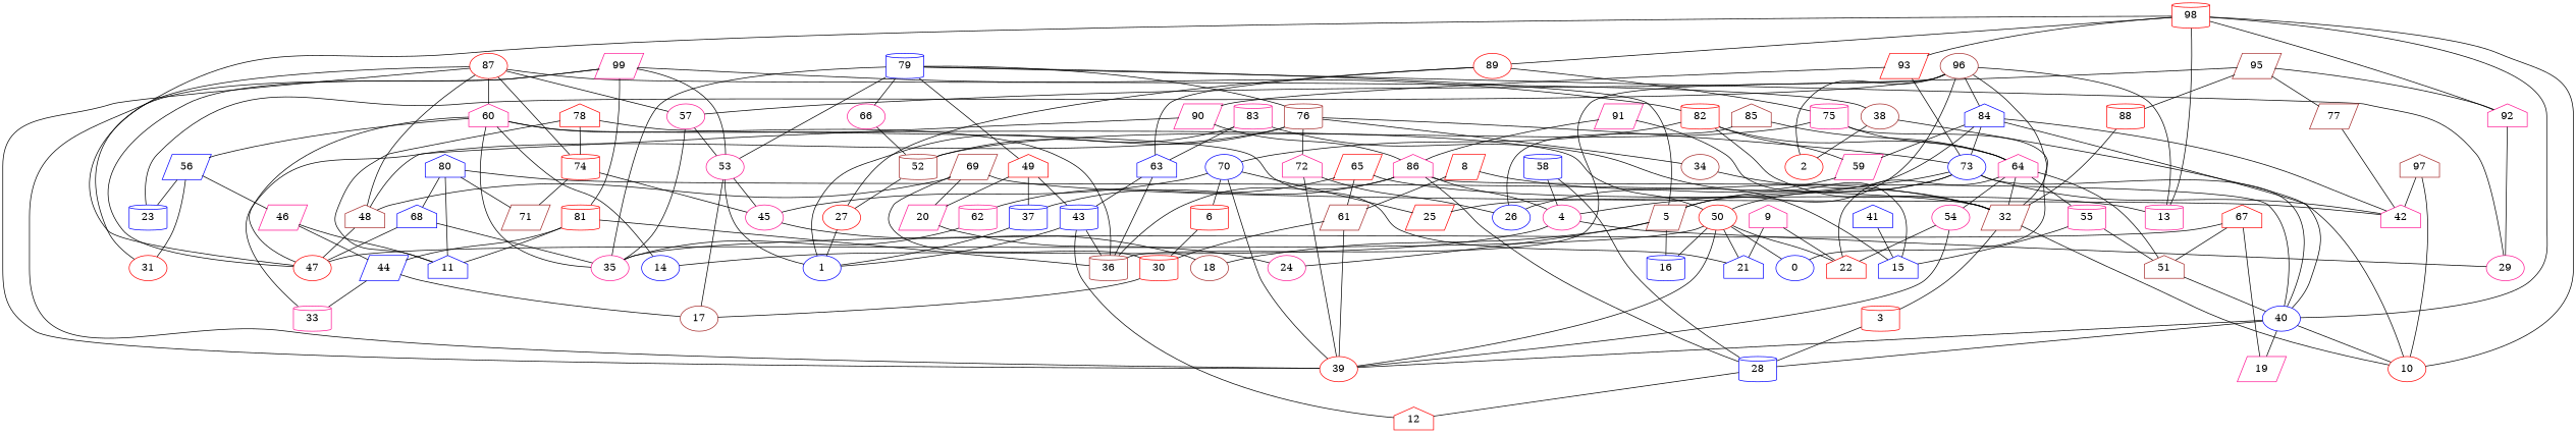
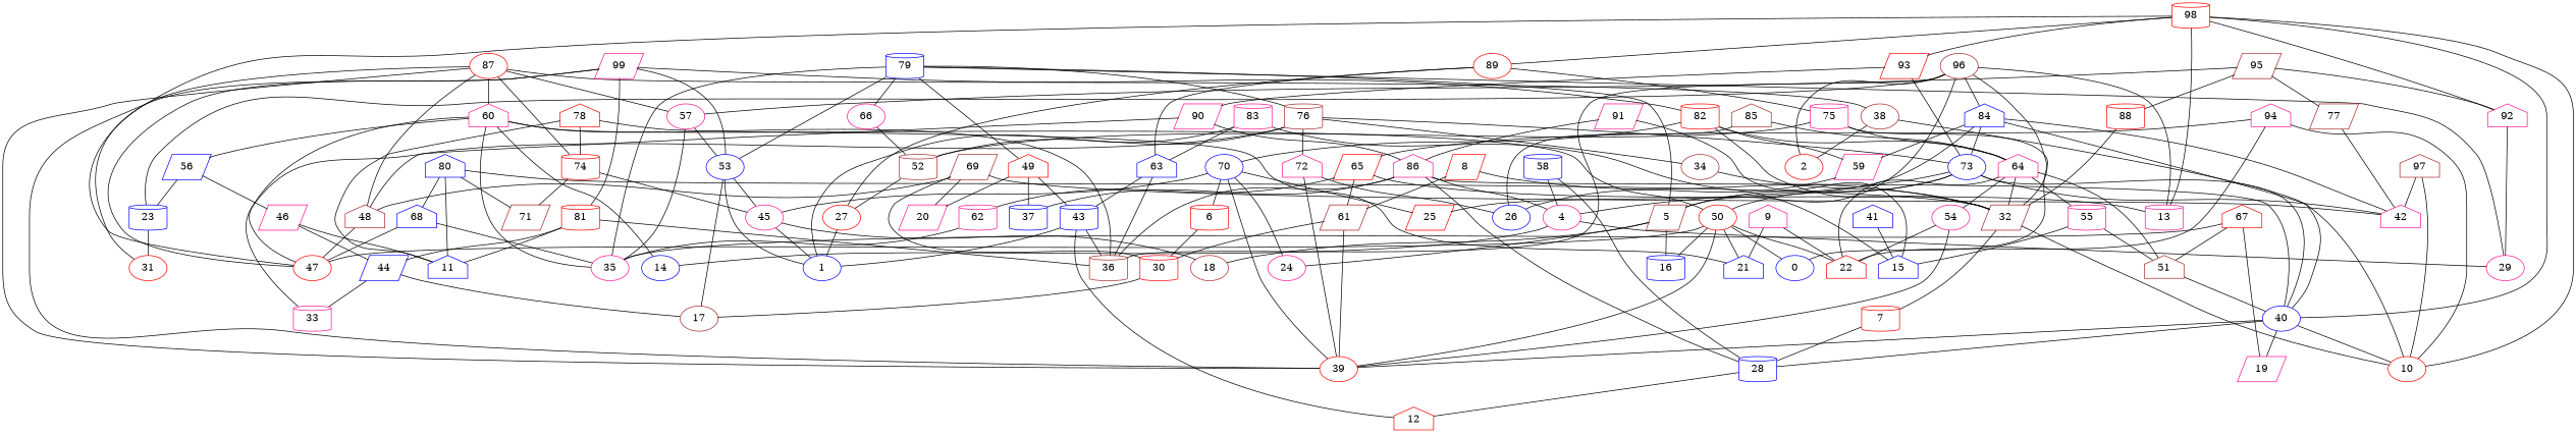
  digraph {
    node [color=deeppink shape=ellipse]
    edge [color=black dir=none]
    52 [color=brown shape=cylinder]
    27 [color=red]
    1 [color=blue]
    46 [shape=parallelogram]
    44 [color=blue shape=parallelogram]
    11 [color=blue shape=house]
    33 [shape=cylinder]
    17 [color=brown]
    28 [color=blue shape=cylinder]
    12 [color=red shape=house]
    80 [color=blue shape=house]
    68 [color=blue shape=house]
    32 [color=brown shape=parallelogram]
    71 [color=brown shape=parallelogram]
    47 [color=red]
    35
    10 [color=red]
-   3 [color=red shape=cylinder]
+   3 [color=red shape=cylinder label=7]
    49 [color=red shape=house]
    37 [color=blue shape=cylinder]
    43 [color=blue shape=cylinder]
    20 [shape=parallelogram]
    36 [color=brown shape=cylinder]
    93 [color=red shape=parallelogram]
    73 [color=blue]
    90 [shape=parallelogram]
    40 [color=blue]
    4
    42 [shape=house]
    5 [color=brown shape=parallelogram]
    50 [color=red]
    86 [shape=house]
    48 [color=brown shape=house]
+   94 [shape=house]
    22 [color=red shape=house]
    65 [color=red shape=parallelogram]
    62 [shape=cylinder]
    61 [color=brown shape=parallelogram]
    13 [shape=cylinder]
    85 [color=brown shape=house]
    26 [color=blue]
    64 [shape=house]
    54
    55 [shape=cylinder]
    51 [color=brown shape=house]
    39 [color=red]
    15 [color=blue shape=house]
    8 [color=red shape=parallelogram]
    30 [color=red shape=cylinder]
    19 [shape=parallelogram]
    29
    14 [color=blue]
    87 [color=red]
    60 [shape=house]
    57
    74 [color=red shape=cylinder]
    31 [color=red]
    38 [color=brown]
    56 [color=blue shape=parallelogram]
-   53
+   53 [color=blue]
    45
    2 [color=red]
    75 [shape=cylinder]
    0 [color=blue]
    89 [color=red]
    63 [color=blue shape=house]
    78 [color=red shape=house]
    21 [color=blue shape=house]
    91 [shape=parallelogram]
    18 [color=brown]
    97 [color=brown shape=house]
    88 [color=red shape=cylinder]
    23 [color=blue shape=cylinder]
    79 [color=blue shape=cylinder]
    76 [color=brown shape=cylinder]
    66
    34 [color=brown]
    72 [shape=house]
    24
    16 [color=blue shape=cylinder]
    70 [color=blue]
    6 [color=red shape=cylinder]
    25 [color=red shape=parallelogram]
    77 [color=brown shape=parallelogram]
    67 [color=red shape=house]
    59 [shape=parallelogram]
    92 [shape=house]
    83 [shape=cylinder]
    69 [color=brown shape=parallelogram]
    81 [color=red shape=cylinder]
    95 [color=brown shape=parallelogram]
    98 [color=red shape=cylinder]
    82 [color=red shape=cylinder]
    41 [color=blue shape=house]
    58 [color=blue shape=cylinder]
    84 [color=blue shape=house]
    9 [shape=house]
    99 [shape=parallelogram]
    96 [color=brown]
    subgraph sub_1 {
      52
      27
      1
      46
      44
      11
      33
      17
      28
      12
      80
      68
      32
      71
      47
      35
      10
      3
      49
      37
      43
      20
      36
      93
      73
      90
      40
      4
      42
      5
      50
      86
      48
+     94
      22
      65
      62
      61
      13
      85
      26
      64
      54
      55
      51
      39
      15
      8
      30
      19
      29
      14
      87
      60
      57
      74
      31
      38
      56
      53
      45
      2
      75
      0
      89
      63
      78
      21
      91
      18
      97
      88
      23
      79
      76
      66
      34
      72
      24
      16
      70
      6
      25
      77
      67
      59
      92
      83
      69
      81
      95
      98
      82
      41
      58
      84
      9
      99
      96
    }
    52 -> 27
    27 -> 1
    46 -> 44
    46 -> 11
    44 -> 33
    44 -> 17
    28 -> 12
    80 -> 11
    80 -> 68
    80 -> 32
    80 -> 71
    68 -> 47
    68 -> 35
    32 -> 10
    32 -> 3
    3 -> 28
    49 -> 37
    49 -> 43
    49 -> 20
    43 -> 1
    43 -> 12
    43 -> 36
    93 -> 73
    93 -> 90
    73 -> 40
    73 -> 4
    73 -> 42
    73 -> 5
    73 -> 50
    90 -> 86
    90 -> 48
    40 -> 28
    40 -> 10
    40 -> 39
    40 -> 19
    4 -> 29
    4 -> 14
    5 -> 18
    5 -> 24
    5 -> 16
    50 -> 47
    50 -> 22
    50 -> 39
    50 -> 0
    50 -> 21
    50 -> 16
    86 -> 28
    86 -> 37
    86 -> 36
    86 -> 40
    86 -> 4
    48 -> 47
+   94 -> 10
+   94 -> 22
+   94 -> 65
    65 -> 62
    65 -> 61
    65 -> 13
    62 -> 35
    61 -> 39
    61 -> 30
    85 -> 26
    85 -> 64
    64 -> 32
    64 -> 22
    64 -> 54
    64 -> 55
    64 -> 51
    54 -> 22
    54 -> 39
    55 -> 51
    55 -> 15
    51 -> 40
    8 -> 32
    8 -> 61
    30 -> 17
    87 -> 48
    87 -> 39
    87 -> 60
    87 -> 57
    87 -> 74
    87 -> 31
    87 -> 38
    60 -> 47
    60 -> 35
    60 -> 36
    60 -> 50
    60 -> 14
    60 -> 56
    57 -> 35
    57 -> 53
    74 -> 71
    74 -> 45
    38 -> 10
    38 -> 2
    56 -> 46
-   56 -> 31
+   23 -> 31
    56 -> 23
    53 -> 1
    53 -> 17
    53 -> 45
-   37 -> 1
+   45 -> 1
    45 -> 18
    75 -> 52
    75 -> 64
    75 -> 0
    89 -> 27
    89 -> 75
    89 -> 63
    63 -> 43
    63 -> 36
    78 -> 11
    78 -> 74
    78 -> 21
    91 -> 86
    91 -> 15
    97 -> 10
    97 -> 42
    88 -> 32
    79 -> 35
    79 -> 49
    79 -> 5
    79 -> 29
    79 -> 53
    79 -> 76
    79 -> 66
    76 -> 52
    76 -> 33
    76 -> 73
    76 -> 34
    76 -> 72
    66 -> 52
    34 -> 32
    72 -> 26
    72 -> 39
    70 -> 39
    70 -> 45
-   20 -> 24
+   70 -> 24
    70 -> 6
    70 -> 25
    6 -> 30
    77 -> 42
    67 -> 35
    67 -> 51
    67 -> 19
    59 -> 26
    92 -> 29
    83 -> 1
    83 -> 15
    83 -> 63
    69 -> 20
    69 -> 42
    69 -> 48
    69 -> 30
    81 -> 44
    81 -> 11
    81 -> 36
    95 -> 57
    95 -> 88
    95 -> 77
    95 -> 92
    98 -> 47
    98 -> 10
    98 -> 93
    98 -> 40
    98 -> 13
    98 -> 89
    98 -> 92
    82 -> 32
    82 -> 64
    82 -> 70
    82 -> 59
    41 -> 15
    58 -> 28
    58 -> 4
    84 -> 73
    84 -> 40
    84 -> 42
    84 -> 25
    84 -> 59
    9 -> 22
    9 -> 21
    99 -> 47
    99 -> 39
    99 -> 53
    99 -> 81
    99 -> 82
    96 -> 32
    96 -> 36
    96 -> 5
    96 -> 13
    96 -> 2
    96 -> 23
    96 -> 84
  }
